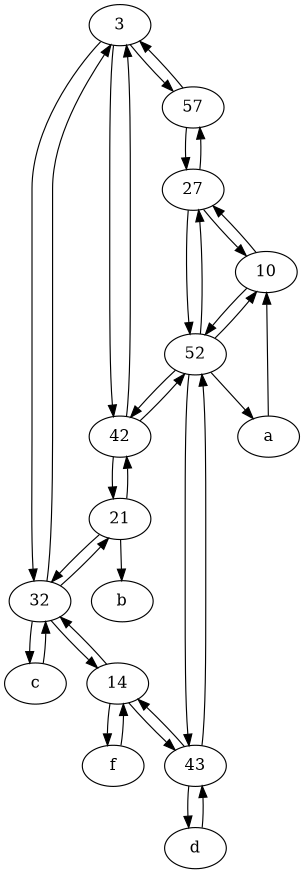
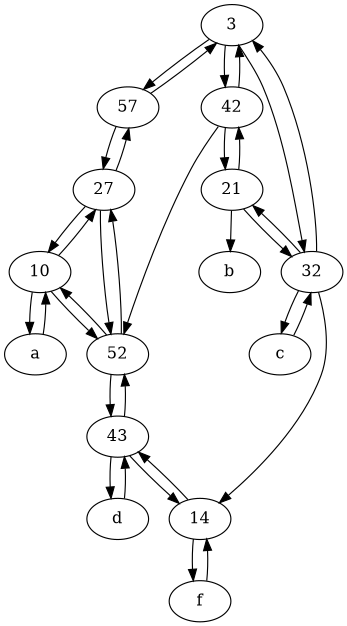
  digraph {
    n1 [label=3]
    57
    27
    42
    32
    52
    10
    21
    b
    43
    a
    c
    14
    d
    f
    n1 -> 57
    n1 -> 42
    n1 -> 32
    57 -> n1
    57 -> 27
    27 -> 57
    27 -> 52
    27 -> 10
    42 -> n1
    42 -> 52
    42 -> 21
    32 -> n1
    32 -> 21
    32 -> c
    32 -> 14
    52 -> 27
-   52 -> 42
    52 -> 10
    52 -> 43
    10 -> 27
    10 -> 52
-   52 -> a
+   10 -> a
    21 -> 42
    21 -> 32
    21 -> b
    43 -> 52
    43 -> 14
    43 -> d
    a -> 10
    c -> 32
-   14 -> 32
    14 -> 43
    14 -> f
    d -> 43
    f -> 14
  }
